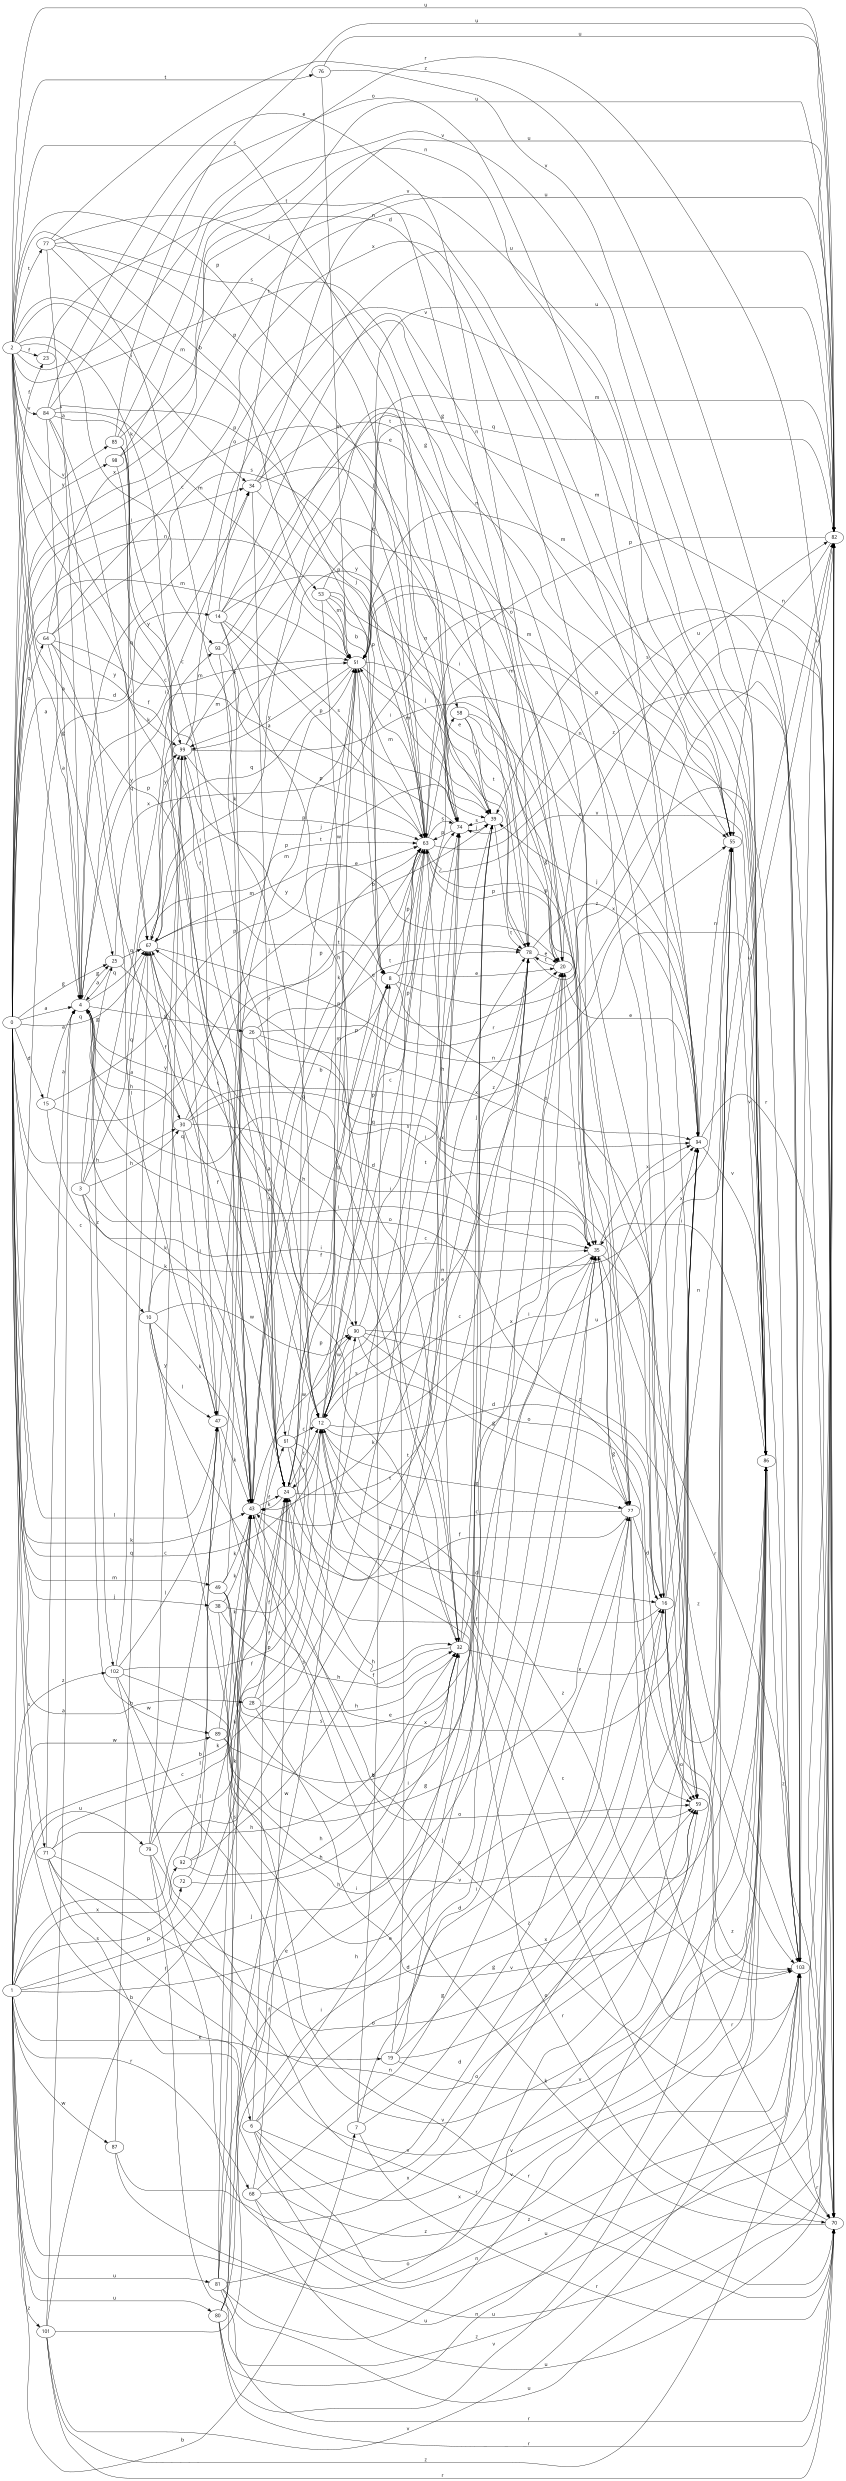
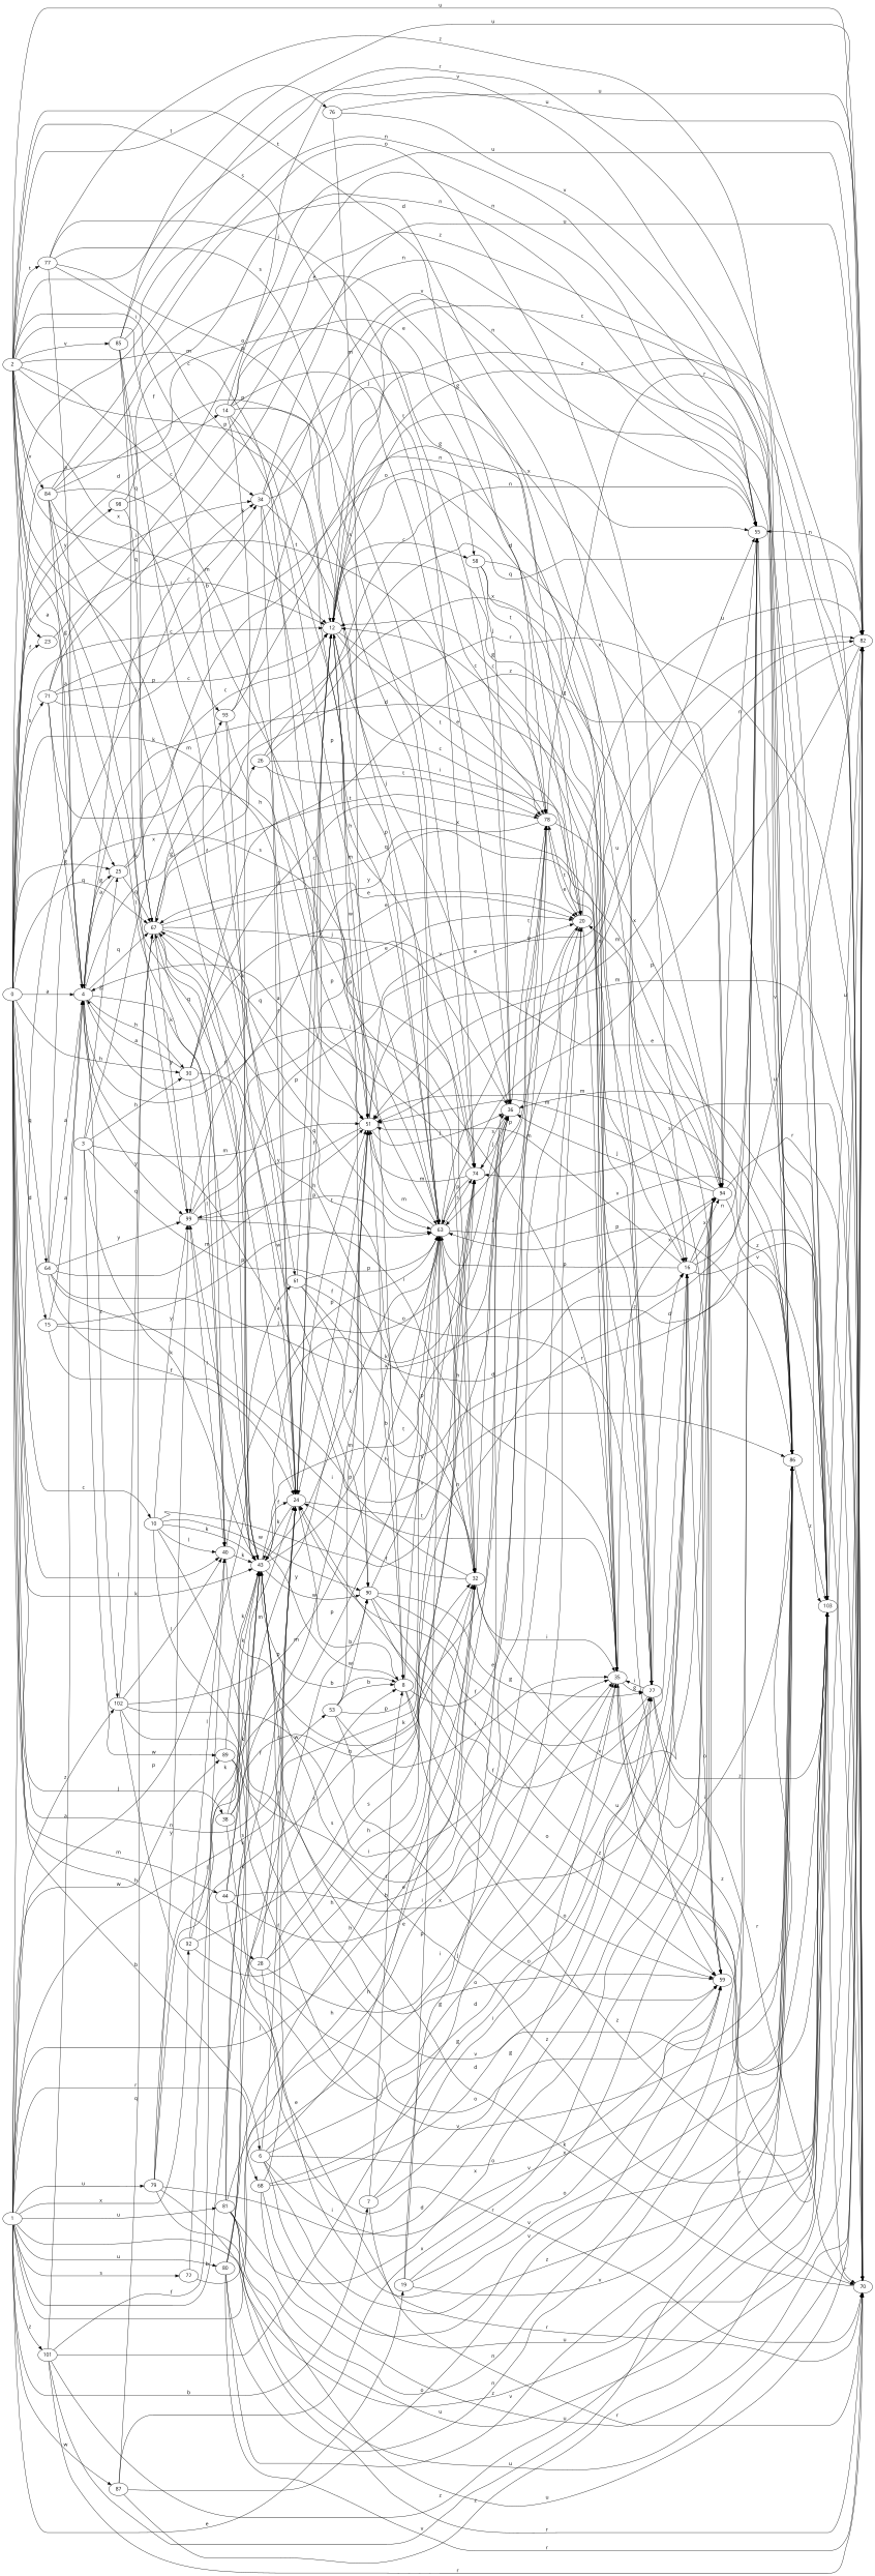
  strict digraph {
    fontname="Open Sans"
    rankdir=LR
    node [fontname="Open Sans"]
    edge [fontname="Open Sans"]
    0
    4
    6
    10
    12
    14
    15
    23
    25
    28
    30
    34
    38
    43
-   47
-   49
+   47 [label=40]
+   49 [label=44]
    51
    53
    55
    58
    64
    67
    71
    98
    102
    16
    26
    35
    86
    99
    82
    24
    59
    32
    103
    90
    94
    20
    63
    78
    27
-   39
+   39 [label=36]
    74
    8
    70
    1
    7
    19
    61
    68
    72
    79
    80
    81
    87
    89
    92
    101
    2
    76
    77
    84
    85
    93
    3
    0 -> 4 [label=a]
    0 -> 6 [label=b]
    0 -> 10 [label=c]
    0 -> 12 [label=c]
    0 -> 14 [label=d]
    0 -> 15 [label=d]
    0 -> 23 [label=f]
    0 -> 25 [label=g]
    0 -> 28 [label=h]
    0 -> 30 [label=h]
    0 -> 34 [label=i]
    0 -> 38 [label=j]
    0 -> 43 [label=k]
    0 -> 47 [label=l]
    0 -> 49 [label=m]
    0 -> 51 [label=m]
    0 -> 53 [label=n]
    0 -> 55 [label=n]
    0 -> 58 [label=o]
    0 -> 64 [label=q]
    0 -> 67 [label=q]
    0 -> 71 [label=s]
    0 -> 98 [label=y]
    4 -> 25 [label=g]
    4 -> 30 [label=h]
    4 -> 34 [label=i]
    4 -> 43 [label=k]
    4 -> 67 [label=q]
    4 -> 102 [label=z]
    4 -> 16 [label=d]
    4 -> 26 [label=g]
    4 -> 35 [label=i]
    4 -> 86 [label=v]
    4 -> 99 [label=y]
    6 -> 16 [label=d]
    6 -> 86 [label=v]
    6 -> 82 [label=u]
    6 -> 24 [label=f]
    6 -> 59 [label=o]
    6 -> 32 [label=h]
    6 -> 103 [label=z]
    10 -> 43 [label=k]
    10 -> 47 [label=l]
    10 -> 55 [label=n]
    10 -> 86 [label=v]
    10 -> 99 [label=y]
    10 -> 90 [label=w]
    10 -> 94 [label=x]
    12 -> 51 [label=m]
    12 -> 58 [label=c]
    12 -> 16 [label=d]
    12 -> 24 [label=f]
    12 -> 103 [label=z]
    12 -> 90 [label=w]
    12 -> 94 [label=x]
    12 -> 20 [label=e]
    12 -> 63 [label=p]
    12 -> 78 [label=t]
    12 -> 27 [label=g]
    14 -> 43 [label=k]
    14 -> 55 [label=n]
    14 -> 82 [label=u]
    14 -> 32 [label=h]
    14 -> 20 [label=e]
    14 -> 63 [label=p]
    14 -> 39 [label=j]
    14 -> 74 [label=s]
    15 -> 4 [label=a]
    15 -> 35 [label=i]
    15 -> 63 [label=p]
    15 -> 39 [label=j]
    23 -> 78 [label=t]
    25 -> 4 [label=a]
    25 -> 12 [label=c]
    25 -> 55 [label=n]
    25 -> 67 [label=q]
    28 -> 86 [label=v]
    28 -> 24 [label=f]
    28 -> 32 [label=h]
    28 -> 74 [label=s]
    30 -> 4 [label=a]
    30 -> 47 [label=l]
-   30 -> 35 [label=i]
+   28 -> 35 [label=i]
    30 -> 103 [label=z]
    30 -> 90 [label=w]
    30 -> 94 [label=x]
    30 -> 20 [label=e]
    34 -> 82 [label=u]
    34 -> 24 [label=f]
    34 -> 63 [label=p]
    34 -> 78 [label=t]
    34 -> 27 [label=g]
    34 -> 39 [label=j]
    38 -> 43 [label=k]
    38 -> 32 [label=h]
    38 -> 63 [label=p]
    38 -> 27 [label=g]
    43 -> 24 [label=f]
    43 -> 103 [label=z]
    43 -> 90 [label=w]
    43 -> 63 [label=p]
    43 -> 78 [label=t]
    43 -> 8 [label=b]
    47 -> 43 [label=k]
    47 -> 67 [label=q]
    47 -> 59 [label=o]
    47 -> 63 [label=p]
    49 -> 43 [label=k]
    49 -> 51 [label=m]
    49 -> 35 [label=i]
    49 -> 20 [label=e]
    49 -> 70 [label=r]
    51 -> 67 [label=q]
    51 -> 99 [label=y]
    51 -> 82 [label=u]
    51 -> 24 [label=f]
    51 -> 20 [label=e]
    51 -> 39 [label=j]
    51 -> 8 [label=b]
    53 -> 51 [label=m]
    53 -> 35 [label=i]
    53 -> 59 [label=o]
    53 -> 90 [label=w]
    53 -> 63 [label=p]
    53 -> 8 [label=b]
    55 -> 86 [label=v]
    58 -> 94 [label=x]
    58 -> 78 [label=t]
    58 -> 27 [label=g]
    58 -> 39 [label=j]
    64 -> 4 [label=a]
    64 -> 51 [label=m]
    64 -> 86 [label=v]
    64 -> 99 [label=y]
    64 -> 24 [label=f]
    64 -> 94 [label=x]
    64 -> 74 [label=s]
    67 -> 99 [label=y]
    67 -> 24 [label=f]
    67 -> 32 [label=h]
    67 -> 20 [label=e]
    67 -> 63 [label=p]
    67 -> 78 [label=t]
    67 -> 39 [label=j]
    67 -> 70 [label=r]
    71 -> 4 [label=a]
    71 -> 12 [label=c]
    71 -> 55 [label=n]
    71 -> 86 [label=v]
    71 -> 59 [label=o]
    71 -> 32 [label=h]
    71 -> 103 [label=z]
    98 -> 55 [label=n]
    98 -> 67 [label=q]
    98 -> 82 [label=u]
    102 -> 47 [label=l]
    102 -> 67 [label=q]
    102 -> 35 [label=i]
    102 -> 86 [label=v]
    102 -> 63 [label=p]
    102 -> 70 [label=r]
    16 -> 51 [label=m]
    16 -> 55 [label=n]
    16 -> 82 [label=u]
    16 -> 24 [label=f]
    16 -> 59 [label=o]
    16 -> 103 [label=z]
    16 -> 94 [label=x]
    16 -> 63 [label=p]
    26 -> 55 [label=n]
    26 -> 35 [label=i]
    26 -> 24 [label=f]
    26 -> 94 [label=x]
    26 -> 78 [label=t]
    35 -> 12 [label=c]
    35 -> 67 [label=q]
    35 -> 103 [label=z]
    35 -> 94 [label=x]
    35 -> 27 [label=g]
    35 -> 70 [label=r]
    86 -> 51 [label=m]
    86 -> 35 [label=i]
    86 -> 103 [label=z]
    86 -> 63 [label=p]
    99 -> 47 [label=l]
    99 -> 35 [label=i]
    99 -> 82 [label=u]
    99 -> 20 [label=e]
    99 -> 63 [label=p]
    82 -> 51 [label=m]
    82 -> 55 [label=n]
    82 -> 67 [label=q]
    82 -> 63 [label=p]
    24 -> 12 [label=c]
    24 -> 43 [label=k]
    24 -> 51 [label=t]
    24 -> 78 [label=t]
    24 -> 8 [label=b]
    32 -> 4 [label=a]
    32 -> 67 [label=q]
    32 -> 35 [label=i]
    32 -> 24 [label=f]
    32 -> 94 [label=x]
    32 -> 39 [label=j]
    103 -> 12 [label=c]
    103 -> 82 [label=u]
    103 -> 39 [label=j]
    103 -> 70 [label=r]
    90 -> 82 [label=u]
    90 -> 59 [label=o]
    90 -> 103 [label=z]
    90 -> 27 [label=g]
    90 -> 74 [label=s]
    94 -> 51 [label=m]
    94 -> 55 [label=n]
    94 -> 86 [label=v]
    94 -> 20 [label=e]
    94 -> 39 [label=j]
    94 -> 70 [label=r]
    20 -> 35 [label=i]
    20 -> 82 [label=u]
    20 -> 63 [label=p]
    20 -> 78 [label=t]
    63 -> 43 [label=k]
    63 -> 51 [label=m]
    63 -> 55 [label=n]
    63 -> 86 [label=v]
    63 -> 32 [label=h]
    63 -> 103 [label=z]
    63 -> 74 [label=s]
    78 -> 12 [label=c]
    78 -> 43 [label=k]
    78 -> 99 [label=y]
    78 -> 94 [label=x]
    78 -> 20 [label=e]
    78 -> 70 [label=r]
    27 -> 12 [label=c]
    27 -> 16 [label=d]
    27 -> 35 [label=i]
    27 -> 24 [label=f]
    27 -> 103 [label=z]
    27 -> 70 [label=r]
    39 -> 43 [label=k]
    39 -> 78 [label=t]
    39 -> 74 [label=s]
    74 -> 4 [label=a]
    74 -> 51 [label=m]
    74 -> 63 [label=p]
    74 -> 39 [label=j]
    8 -> 99 [label=y]
    8 -> 59 [label=o]
    8 -> 103 [label=z]
    8 -> 20 [label=e]
    8 -> 63 [label=p]
    70 -> 12 [label=c]
    70 -> 43 [label=k]
    70 -> 51 [label=m]
    70 -> 74 [label=s]
    1 -> 34 [label=i]
    1 -> 102 [label=z]
    1 -> 82 [label=u]
    1 -> 20 [label=e]
    1 -> 39 [label=j]
    1 -> 74 [label=s]
    1 -> 8 [label=b]
    1 -> 7 [label=b]
    1 -> 19 [label=e]
    1 -> 61 [label=p]
    1 -> 68 [label=r]
    1 -> 72 [label=s]
    1 -> 79 [label=u]
    1 -> 80 [label=u]
    1 -> 81 [label=u]
    1 -> 87 [label=w]
    1 -> 89 [label=w]
    1 -> 92 [label=x]
    1 -> 101 [label=z]
    7 -> 35 [label=i]
    7 -> 27 [label=g]
    7 -> 8 [label=b]
    7 -> 70 [label=r]
    19 -> 86 [label=v]
    19 -> 59 [label=o]
    19 -> 94 [label=x]
    19 -> 63 [label=p]
    19 -> 39 [label=j]
    61 -> 12 [label=c]
    61 -> 16 [label=d]
    61 -> 32 [label=h]
    61 -> 63 [label=p]
    61 -> 70 [label=r]
    68 -> 16 [label=d]
    68 -> 86 [label=v]
    68 -> 82 [label=u]
    68 -> 24 [label=f]
    68 -> 27 [label=g]
    72 -> 47 [label=l]
    72 -> 32 [label=h]
    79 -> 51 [label=m]
    79 -> 16 [label=d]
    79 -> 99 [label=y]
    79 -> 82 [label=u]
    79 -> 103 [label=z]
    79 -> 74 [label=s]
    80 -> 43 [label=k]
    80 -> 55 [label=n]
    80 -> 86 [label=v]
    80 -> 32 [label=h]
    80 -> 90 [label=w]
    80 -> 70 [label=r]
    81 -> 43 [label=k]
    81 -> 55 [label=n]
    81 -> 82 [label=u]
    81 -> 24 [label=f]
    81 -> 94 [label=x]
    81 -> 20 [label=e]
    81 -> 70 [label=r]
    87 -> 67 [label=q]
    87 -> 59 [label=o]
+   87 -> 103 [label=z]
    87 -> 94 [label=x]
    89 -> 43 [label=k]
    89 -> 59 [label=o]
    89 -> 78 [label=t]
    92 -> 43 [label=k]
    92 -> 47 [label=l]
    92 -> 32 [label=h]
    92 -> 74 [label=s]
    101 -> 4 [label=a]
    101 -> 35 [label=i]
    101 -> 86 [label=v]
    101 -> 24 [label=f]
    101 -> 103 [label=z]
    101 -> 70 [label=r]
    2 -> 4 [label=a]
    2 -> 12 [label=c]
    2 -> 23 [label=f]
    2 -> 25 [label=g]
    2 -> 34 [label=i]
    2 -> 43 [label=k]
    2 -> 51 [label=m]
    2 -> 82 [label=u]
    2 -> 24 [label=f]
    2 -> 63 [label=p]
    2 -> 78 [label=t]
    2 -> 74 [label=s]
    2 -> 8 [label=b]
    2 -> 70 [label=r]
    2 -> 61 [label=p]
    2 -> 76 [label=t]
    2 -> 77 [label=t]
    2 -> 84 [label=v]
    2 -> 85 [label=v]
    2 -> 93 [label=x]
    76 -> 51 [label=m]
    76 -> 86 [label=v]
    76 -> 82 [label=u]
    77 -> 4 [label=a]
    77 -> 12 [label=c]
    77 -> 103 [label=z]
    77 -> 63 [label=p]
    77 -> 39 [label=j]
    77 -> 74 [label=s]
    84 -> 4 [label=a]
    84 -> 12 [label=c]
    84 -> 43 [label=k]
    84 -> 47 [label=l]
    84 -> 51 [label=m]
    84 -> 59 [label=o]
    84 -> 20 [label=e]
    84 -> 63 [label=p]
    85 -> 67 [label=q]
    85 -> 16 [label=d]
    85 -> 86 [label=v]
    85 -> 99 [label=y]
    85 -> 82 [label=u]
    85 -> 24 [label=f]
    93 -> 43 [label=k]
    93 -> 55 [label=n]
    93 -> 63 [label=p]
    93 -> 27 [label=g]
    3 -> 25 [label=g]
    3 -> 30 [label=h]
    3 -> 43 [label=k]
    3 -> 51 [label=m]
    3 -> 59 [label=o]
    3 -> 89 [label=w]
    3 -> 93 [label=x]
  }
